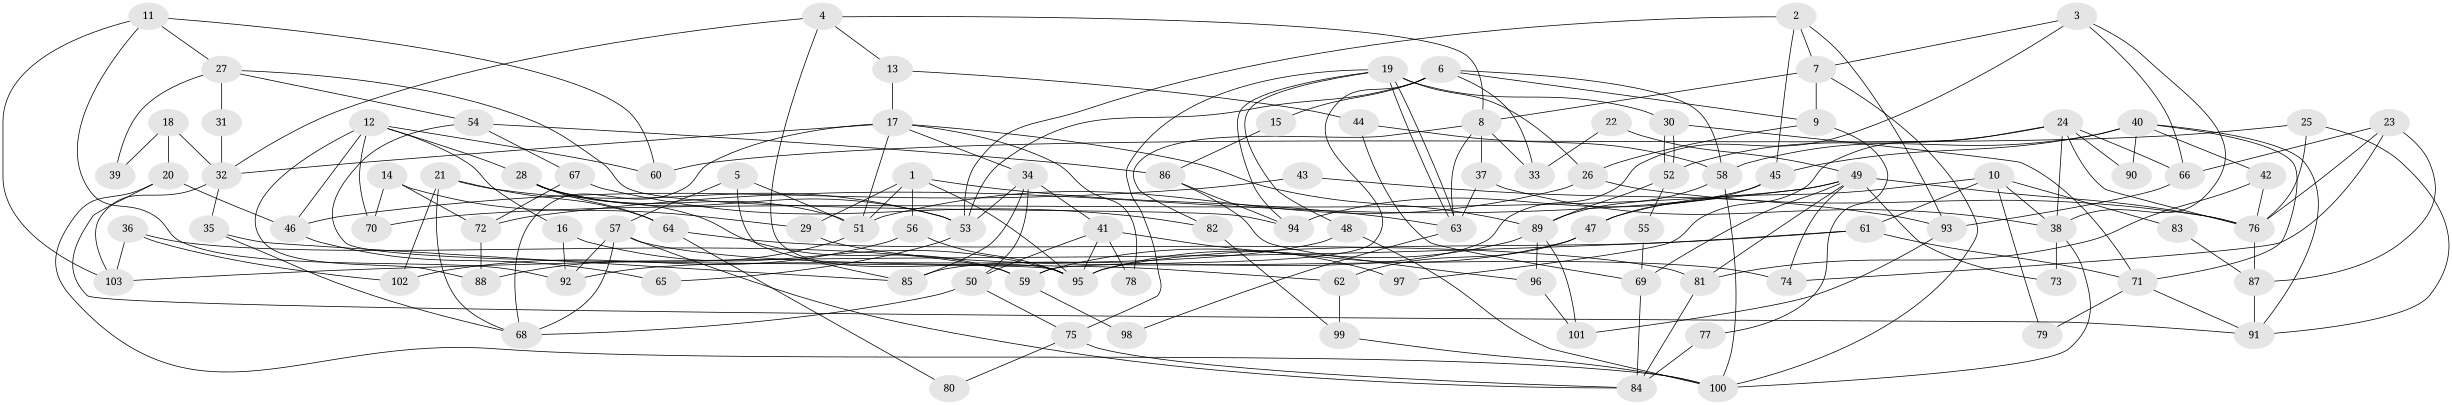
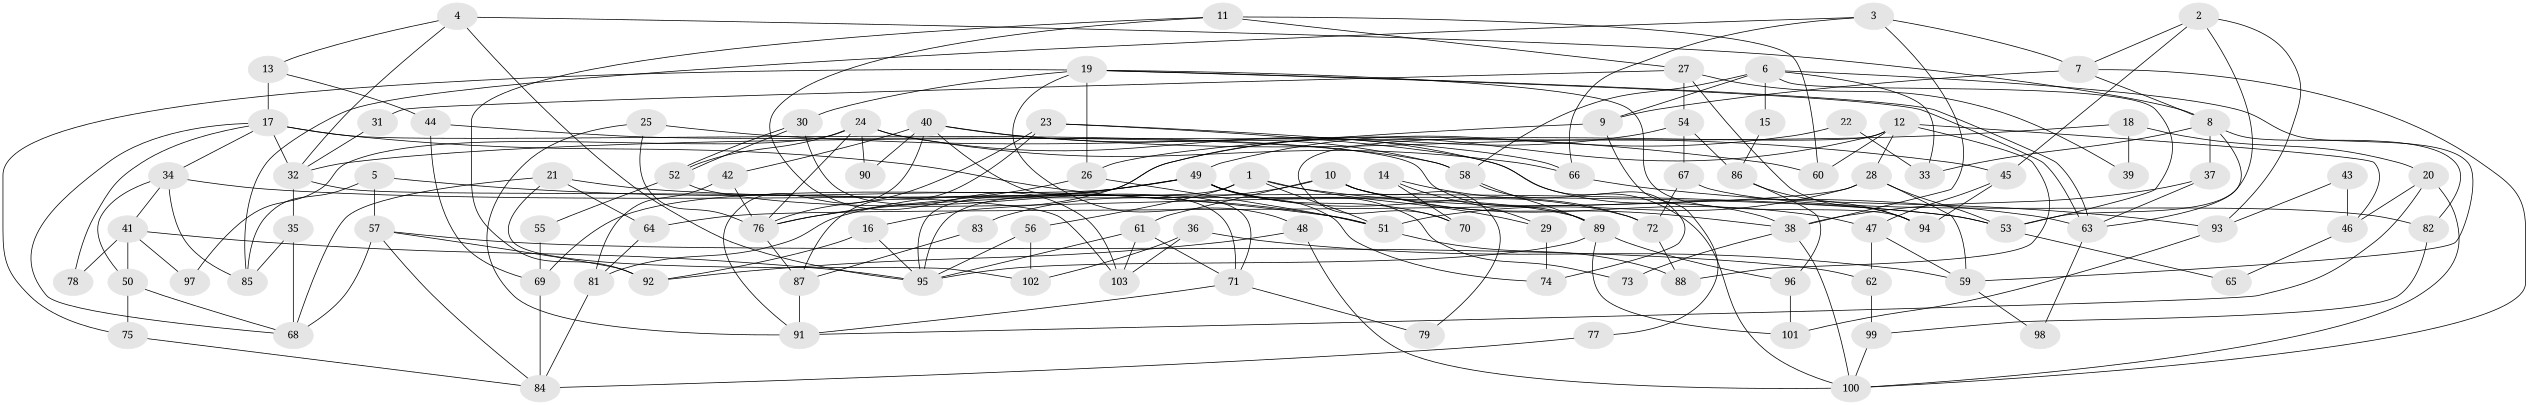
  graph {
    fontname="Noto Serif"
    node [color=gray90 fontname="Noto Serif" style=filled]
    edge [fontname="Noto Serif"]
    1
    29
    51
    56
    63
    95
    74
    88
    102
    98
    2
    7
    45
    53
    93
    8
    9
    100
    47
    94
    65
    101
    3
    38
    66
    85
    73
    4
    13
    32
    33
    37
    82
    17
    44
    103
    35
    5
    57
    92
    68
    62
    84
    6
    15
    58
    59
    26
    77
    86
    89
    99
    76
    10
    61
    79
    83
    71
    87
    11
    27
    60
    39
    31
    54
    12
    16
    28
    46
    70
    64
    34
    78
    69
    14
    72
    96
    41
    50
    18
    20
    91
    19
    30
    48
    75
    52
-   80
    21
    81
    22
    49
    23
    24
    90
    97
    55
    25
    67
    36
    40
    42
    43
    1 -- 29
    1 -- 51
    1 -- 56
    1 -- 63
    1 -- 95
    29 -- 74
    51 -- 88
    56 -- 95
    56 -- 102
    63 -- 98
    2 -- 7
    2 -- 45
    2 -- 53
    2 -- 93
    7 -- 8
    7 -- 9
    7 -- 100
    45 -- 47
    45 -- 94
    53 -- 65
    93 -- 101
    8 -- 63
    8 -- 33
    8 -- 37
    8 -- 82
    9 -- 26
    9 -- 77
    47 -- 62
    47 -- 59
    3 -- 7
    3 -- 38
    3 -- 66
    3 -- 85
    38 -- 100
    38 -- 73
    66 -- 93
    4 -- 95
    4 -- 8
    4 -- 13
    4 -- 32
    13 -- 17
    13 -- 44
    32 -- 103
    32 -- 35
    37 -- 63
    37 -- 38
    82 -- 99
    17 -- 51
    17 -- 32
    17 -- 68
    17 -- 89
    17 -- 34
    17 -- 78
    44 -- 58
    44 -- 69
    35 -- 85
    35 -- 68
    5 -- 51
    5 -- 85
    5 -- 57
    57 -- 92
    57 -- 68
    57 -- 62
    57 -- 84
    62 -- 99
    6 -- 53
    6 -- 9
    6 -- 33
    6 -- 15
    6 -- 58
    6 -- 59
    15 -- 86
    58 -- 100
    58 -- 89
    59 -- 98
    26 -- 51
    26 -- 76
    77 -- 84
    86 -- 94
    86 -- 96
    89 -- 95
    89 -- 101
    89 -- 96
    99 -- 100
    76 -- 87
    10 -- 47
    10 -- 38
    10 -- 61
    10 -- 79
    10 -- 83
    61 -- 95
    61 -- 103
    61 -- 71
    83 -- 87
    71 -- 79
    71 -- 91
    87 -- 91
    11 -- 103
    11 -- 92
    11 -- 27
    11 -- 60
    27 -- 94
    27 -- 39
    27 -- 31
    27 -- 54
    31 -- 32
    54 -- 95
    54 -- 86
    54 -- 67
    12 -- 88
    12 -- 60
    12 -- 16
    12 -- 28
    12 -- 46
    12 -- 70
    16 -- 95
    16 -- 92
    28 -- 51
    28 -- 53
    28 -- 59
    28 -- 64
    46 -- 65
-   64 -- 80
    64 -- 81
    34 -- 53
    34 -- 85
    34 -- 41
    34 -- 50
    69 -- 84
    14 -- 29
    14 -- 70
    14 -- 72
    72 -- 88
    96 -- 101
    41 -- 95
    41 -- 78
    41 -- 50
    41 -- 97
    50 -- 68
    50 -- 75
    18 -- 32
    18 -- 39
    18 -- 20
    20 -- 100
    20 -- 46
    20 -- 91
    19 -- 63
    19 -- 63
    19 -- 94
    19 -- 26
    19 -- 30
    19 -- 48
    19 -- 75
    30 -- 71
    30 -- 52
    30 -- 52
    48 -- 100
    48 -- 92
    75 -- 84
-   75 -- 80
    52 -- 89
    52 -- 55
    21 -- 102
    21 -- 53
    21 -- 68
    21 -- 64
    81 -- 84
    22 -- 33
    22 -- 49
    49 -- 74
    49 -- 73
    49 -- 76
    49 -- 70
    49 -- 69
    49 -- 72
    49 -- 81
    23 -- 74
    23 -- 66
    23 -- 76
    23 -- 87
    24 -- 38
    24 -- 66
    24 -- 76
    24 -- 52
    24 -- 90
    24 -- 97
    55 -- 69
    25 -- 76
    25 -- 60
    25 -- 91
    67 -- 82
    67 -- 72
    36 -- 102
    36 -- 103
    36 -- 59
    40 -- 45
    40 -- 58
    40 -- 71
    40 -- 91
    40 -- 90
    40 -- 42
    42 -- 76
    42 -- 81
    43 -- 93
    43 -- 46
  }
